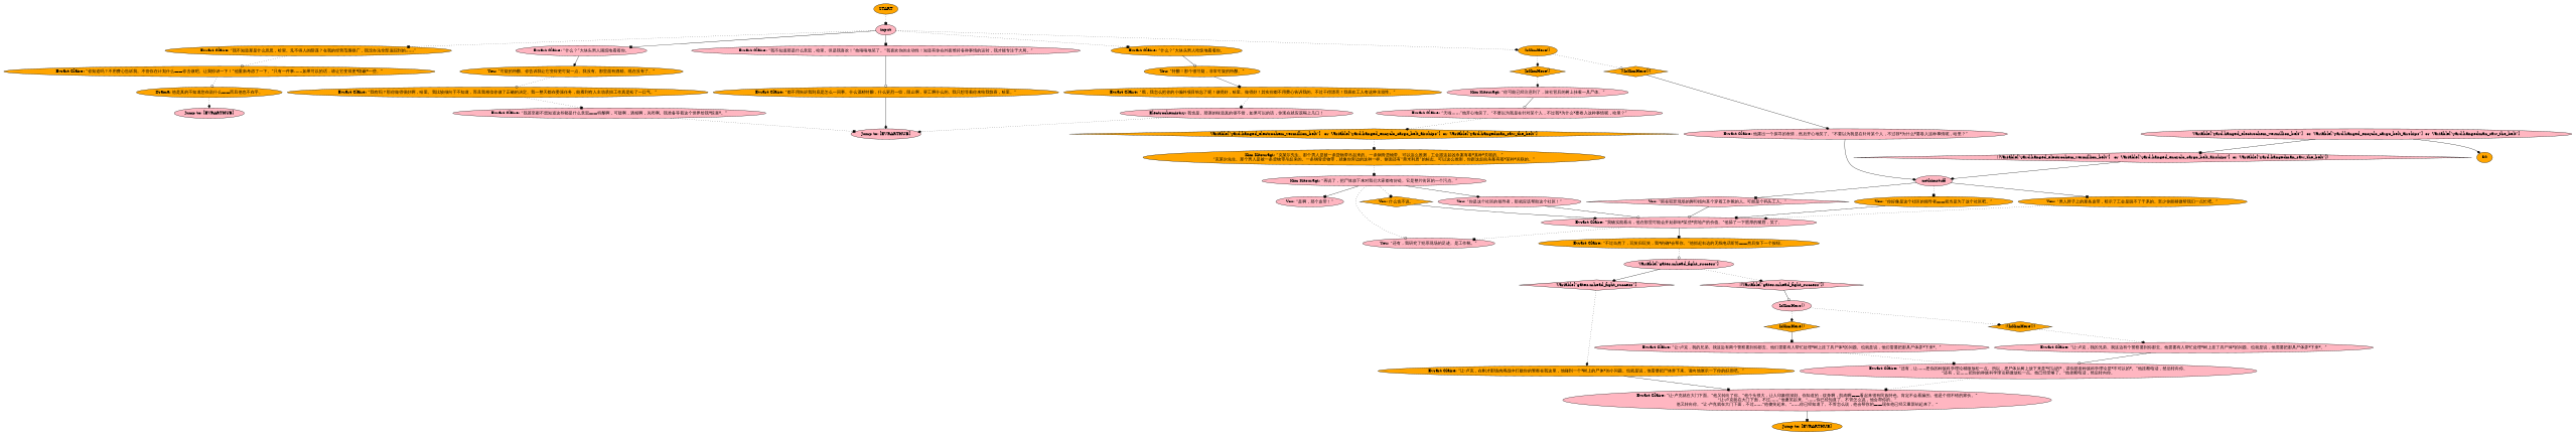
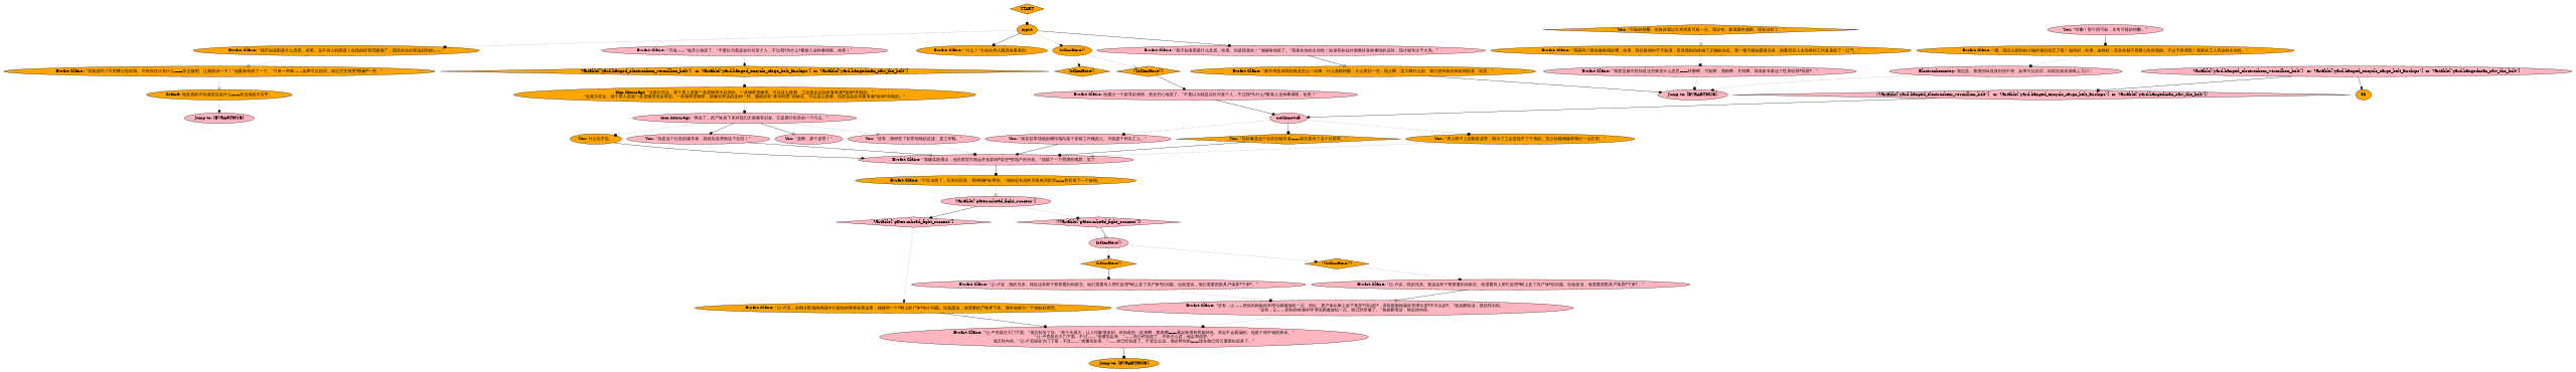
  digraph {
    node [fillcolor=lightpink style=filled]
    edge [arrowhead=box style=dotted]
-   n1 [fillcolor=orange label=START]
-   n2 [label=input]
+   n1 [fillcolor=orange label=START shape=diamond]
+   n2 [fillcolor=orange label=input]
    n3 [fillcolor=orange label="Evrart Claire: “我不知道那是什么意思，哈里。见不得人的阴谋？在我的经营范围很广，我没办法全部追踪到的……”"]
-   n4 [fillcolor=orange label="Evrart Claire: “什么？”大块头男人吃惊地看着你。"]
-   n5 [label="Evrart Claire: “什么？”大块头男人困惑地看着你。"]
+   n5 [fillcolor=orange label="Evrart Claire: “什么？”大块头男人困惑地看着你。"]
    n6 [fillcolor=orange label="IsKimHere()"]
    n7 [label="Evrart Claire: “我不知道那是什么意思，哈里。但是我喜欢！”他咯咯地笑了。“我喜欢你的主动性！知道有你在外面维持各种事情的运转，我才能专注于大局。”"]
    n8 [fillcolor=orange label="Evrart Claire: “你知道吗？不用费心告诉我。不管你在计划什么——你去做吧。让我惊讶一下！”他重新考虑了一下。“只有一件事……如果可以的话，请让它变得更*隐蔽*一些。”"]
-   n9 [fillcolor=orange label="You: “特酿！那个很可疑，非常可疑的特酿。”"]
-   n10 [fillcolor=orange label="You: “可疑的特酿。你告诉我让它变得更可疑一点。我没有。那里面有酒精。现在没有了。”"]
+   n9 [label="You: “特酿！那个很可疑，非常可疑的特酿。”"]
+   n10 [fillcolor=orange label="You: “可疑的特酿。你告诉我让它变得更可疑一点。我没有。那里面有酒精。现在没有了。”" shape=diamond]
    n11 [fillcolor=orange label="IsKimHere()" shape=diamond]
    n12 [fillcolor=orange label="!(IsKimHere())" shape=diamond]
    n13 [fillcolor=orange label="Evrart Claire: “都不用告诉我到底是怎么一回事。什么酒精特酿，什么更烈一些，阻止啊，罢工啊什么的。我只想等着你来给我惊喜，哈里。”"]
    n14 [label="Evrart Claire: 他露出一个探寻的表情，然后开心地笑了。“不要以为我是在针对某个人，不过我*为什么*要卷入这种事情呢，哈里？”"]
    n15 [label=notkimstuff]
    n16 [fillcolor=orange label="You: “男人脖子上的那条皮带，暗示了工会是脱不了干系的。至少你能稍微帮我们一点忙吧。”"]
-   n17 [label="You: “留在犯罪现场的脚印指向某个穿着工作靴的人。可能是个码头工人。”" shape=diamond]
-   n18 [fillcolor=orange label="You: “你好像是这个社区的领导者——就当是为了这个社区吧。”"]
+   n17 [label="You: “留在犯罪现场的脚印指向某个穿着工作靴的人。可能是个码头工人。”"]
+   n18 [fillcolor=orange label="You: “你好像是这个社区的领导者——就当是为了这个社区吧。”" shape=diamond]
    n19 [fillcolor=orange label="Evrart Claire: “哦，我怎么把你的小编外项目给忘了呢！做得好，哈里。做得好！其实你都不用费心告诉我的。不过干得漂亮！我喜欢工人有这种主动性。”"]
    n20 [label="Electrochemistry: 我也是。那酒的味道真的很不错，如果可以的话，你现在就应该喝上几口！"]
    n21 [label="Evrart Claire: “我确实能看出，他在那里可能会开始影响*某些*房地产的价值。”他舔了一下肥厚的嘴唇，笑了。"]
    n22 [fillcolor=orange label="Evrart Claire: “不过当然了，玩笑归玩笑，我*的确*会帮你。”他抓起右边的无线电话听筒——然后按下一个按钮。"]
    n23 [label="You: “还有，我研究了犯罪现场的足迹。是工作靴。”"]
    n24 [fillcolor=orange label="Drama: 他是真的不知道您在说什么——而且他也不在乎。"]
    n25 [label="Evrart Claire: “天啦……”他开心地笑了。“不要以为我是在针对某个人，不过我*为什么*要卷入这种事情呢，哈里？”"]
    n26 [fillcolor=orange label="Variable[\"yard.hanged_electrochem_vermillion_belt\"]   or  Variable[\"yard.hanged_encyclo_cargo_belt_airships\"]  or  Variable[\"yard.hangedman_saw_the_belt\"]" shape=diamond]
    n27 [fillcolor=orange label="Kim Kitsuragi: “克莱尔先生。那个男人是被一条货物带吊起来的。一条钢骨货物带。可以这么推测，工会跟这起凶杀案有着*某种*关联的。”\n“克莱尔先生。那个男人是被一条货物带吊起来的。一条钢骨货物带，就像你旁边的这种一样。侧面还有“弗米利恩”的标志。可以这么推测，你跟这起凶杀案有着*某种*关联的。”"]
    n28 [label="Jump to: [EVRARTHUB]"]
    n29 [label="Jump to: [EVRARTHUB]"]
    n30 [label="Evrart Claire: “让·卢克就在大门下面。”他又转向了你。“他个头很大，让人印象很深刻。你知道的：纹身啊，肌肉啊——看起来很有民族特色。肯定不会看漏的。他是个很不错的家伙。”\n“让·卢克就在大门下面，不过……”他傻笑起来。“……你已经知道了。不管怎么说，他会帮你的。”\n他又转向你。“让·卢克就在大门下面，不过……”他傻笑起来。“……你已经知道了。不管怎么说，他会帮你的——现在他已经又重新站起来了。”"]
    n31 [fillcolor=orange label="Jump to: [EVRARTHUB]"]
    n32 [label="Kim Kitsuragi: “再说了，把尸体放下来对我们大家都有好处。它是整片街区的一个污点。”"]
-   n33 [fillcolor=orange label="You: 什么也不说。" shape=diamond]
+   n33 [fillcolor=orange label="You: 什么也不说。"]
    n34 [label="You: “你是这个社区的领导者，那就应该帮助这个社区！”"]
    n35 [label="You: “是啊，那个皮带！”"]
    n36 [label="Variable[\"gates.mhead_fight_success\"]"]
-   n37 [label="Kim Kitsuragi: “你可能已经注意到了，旅社背后的树上挂着一具尸体。”"]
    n38 [label="Evrart Claire: “让·卢克，我的兄弟。我这边有个警察要到你那去。他需要有人帮忙处理*树上挂了具尸体*的问题。也就是说，他需要把那具尸体弄*下来*。”"]
    n39 [label="Evrart Claire: “还有，让……把你的种族科学理论稍微放松一点。所以，把尸体从树上放下来是*可以的*，讲你那套种族科学理论是*不可以的*。”他挂断电话，然后转向你。\n“还有，让……把你的种族科学理论稍微放松一点。他已经受够了。”他挂断电话，然后转向你。"]
    n40 [fillcolor=orange label="Evrart Claire: “我有吗？那你做得很好啊，哈里。我比较倾向于不知道，而且我相信你做了正确的决定。我一整天都在委派任务，能看到有人主动承担工作真是松了一口气。”"]
    n41 [label="Evrart Claire: “我甚至都不想知道这些都是什么意思——特酿啊，可疑啊，酒精啊，关闭啊。我准备等着这个世界给我*惊喜*。”"]
    n42 [label="IsKimHere()"]
    n43 [fillcolor=orange label="IsKimHere()" shape=diamond]
    n44 [fillcolor=orange label="!(IsKimHere())" shape=diamond]
    n45 [label="Evrart Claire: “让·卢克，我的兄弟。我这边有两个警察要到你那去。他们需要有人帮忙处理*树上挂了具尸体*的问题。也就是说，他们需要把那具尸体弄*下来*。”"]
    n46 [label="Variable[\"gates.mhead_fight_success\"]" shape=diamond]
    n47 [label="!(Variable[\"gates.mhead_fight_success\"])" shape=diamond]
    n48 [fillcolor=orange label="Evrart Claire: “让·卢克，在刚才那场肉搏战中打败你的警察在我这里，他碰到一个*树上的尸体*的小问题。也就是说，他需要把尸体弄下来。请向他展示一下你的好意吧。”"]
    n49 [label="Variable[\"yard.hanged_electrochem_vermillion_belt\"]   or  Variable[\"yard.hanged_encyclo_cargo_belt_airships\"]  or  Variable[\"yard.hangedman_saw_the_belt\"]"]
    n50 [label="!(Variable[\"yard.hanged_electrochem_vermillion_belt\"]   or  Variable[\"yard.hanged_encyclo_cargo_belt_airships\"]  or  Variable[\"yard.hangedman_saw_the_belt\"])" shape=diamond]
    50 [fillcolor=orange]
    n1 -> n2
    n2 -> n3
-   n2 -> n4
    n2 -> n5 [style=solid]
    n2 -> n6 [arrowhead=diamond]
    n2 -> n7 [style=solid]
    n3 -> n8 [arrowhead=odot]
-   n4 -> n9 [arrowhead=odot style=solid]
-   n5 -> n10 [arrowhead=diamond style=solid]
    n6 -> n11 [arrowhead=diamond]
    n6 -> n12 [arrowhead=odot]
    n7 -> n13 [arrowhead=odot style=solid]
    n8 -> n24 [arrowhead=odot]
    n9 -> n19 [style=solid]
    n10 -> n40 [arrowhead=odot]
-   n11 -> n37 [arrowhead=diamond]
    n12 -> n14 [arrowhead=diamond style=solid]
    n13 -> n28 [arrowhead=diamond style=solid]
    n14 -> n15 [arrowhead=diamond style=solid]
-   n15 -> n16 [style=solid]
-   n15 -> n17 [style=solid]
-   n15 -> n18
-   n16 -> n21 [arrowhead=diamond]
-   n17 -> n21 [arrowhead=odot style=solid]
+   n15 -> n16
+   n15 -> n17
+   n15 -> n18 [style=solid]
+   n16 -> n21 [arrowhead=odot]
+   n17 -> n21 [arrowhead=diamond style=solid]
    n18 -> n21 [style=solid]
    n19 -> n20
    n20 -> n28 [arrowhead=diamond]
    n21 -> n22 [style=solid]
    n22 -> n36 [arrowhead=odot]
-   n21 -> n23
+   n23 -> n21
    n24 -> n29 [arrowhead=diamond]
    n25 -> n26 [arrowhead=diamond]
    n26 -> n27
    n27 -> n32
    n30 -> n31 [style=solid]
    n32 -> n23 [arrowhead=odot]
    n32 -> n33
    n32 -> n34 [arrowhead=diamond style=solid]
-   n32 -> n35 [style=solid]
+   n32 -> n35 [arrowhead=odot style=solid]
    n33 -> n21 [arrowhead=diamond style=solid]
    n34 -> n21 [arrowhead=odot style=solid]
    n36 -> n46 [arrowhead=diamond style=solid]
    n36 -> n47 [arrowhead=diamond]
-   n37 -> n25 [arrowhead=odot style=solid]
    n38 -> n39 [arrowhead=odot style=solid]
    n39 -> n30
    n40 -> n41
    n41 -> n28
    n42 -> n43 [arrowhead=diamond]
    n42 -> n44 [arrowhead=diamond]
    n43 -> n45 [style=solid]
    n44 -> n38 [arrowhead=diamond]
    n45 -> n39
    n46 -> n48 [arrowhead=diamond]
    n47 -> n42 [arrowhead=odot style=solid]
    n48 -> n30 [style=solid]
    n49 -> n50 [style=solid]
    n49 -> 50 [arrowhead=diamond style=solid]
    n50 -> n15 [arrowhead=diamond style=solid]
  }
